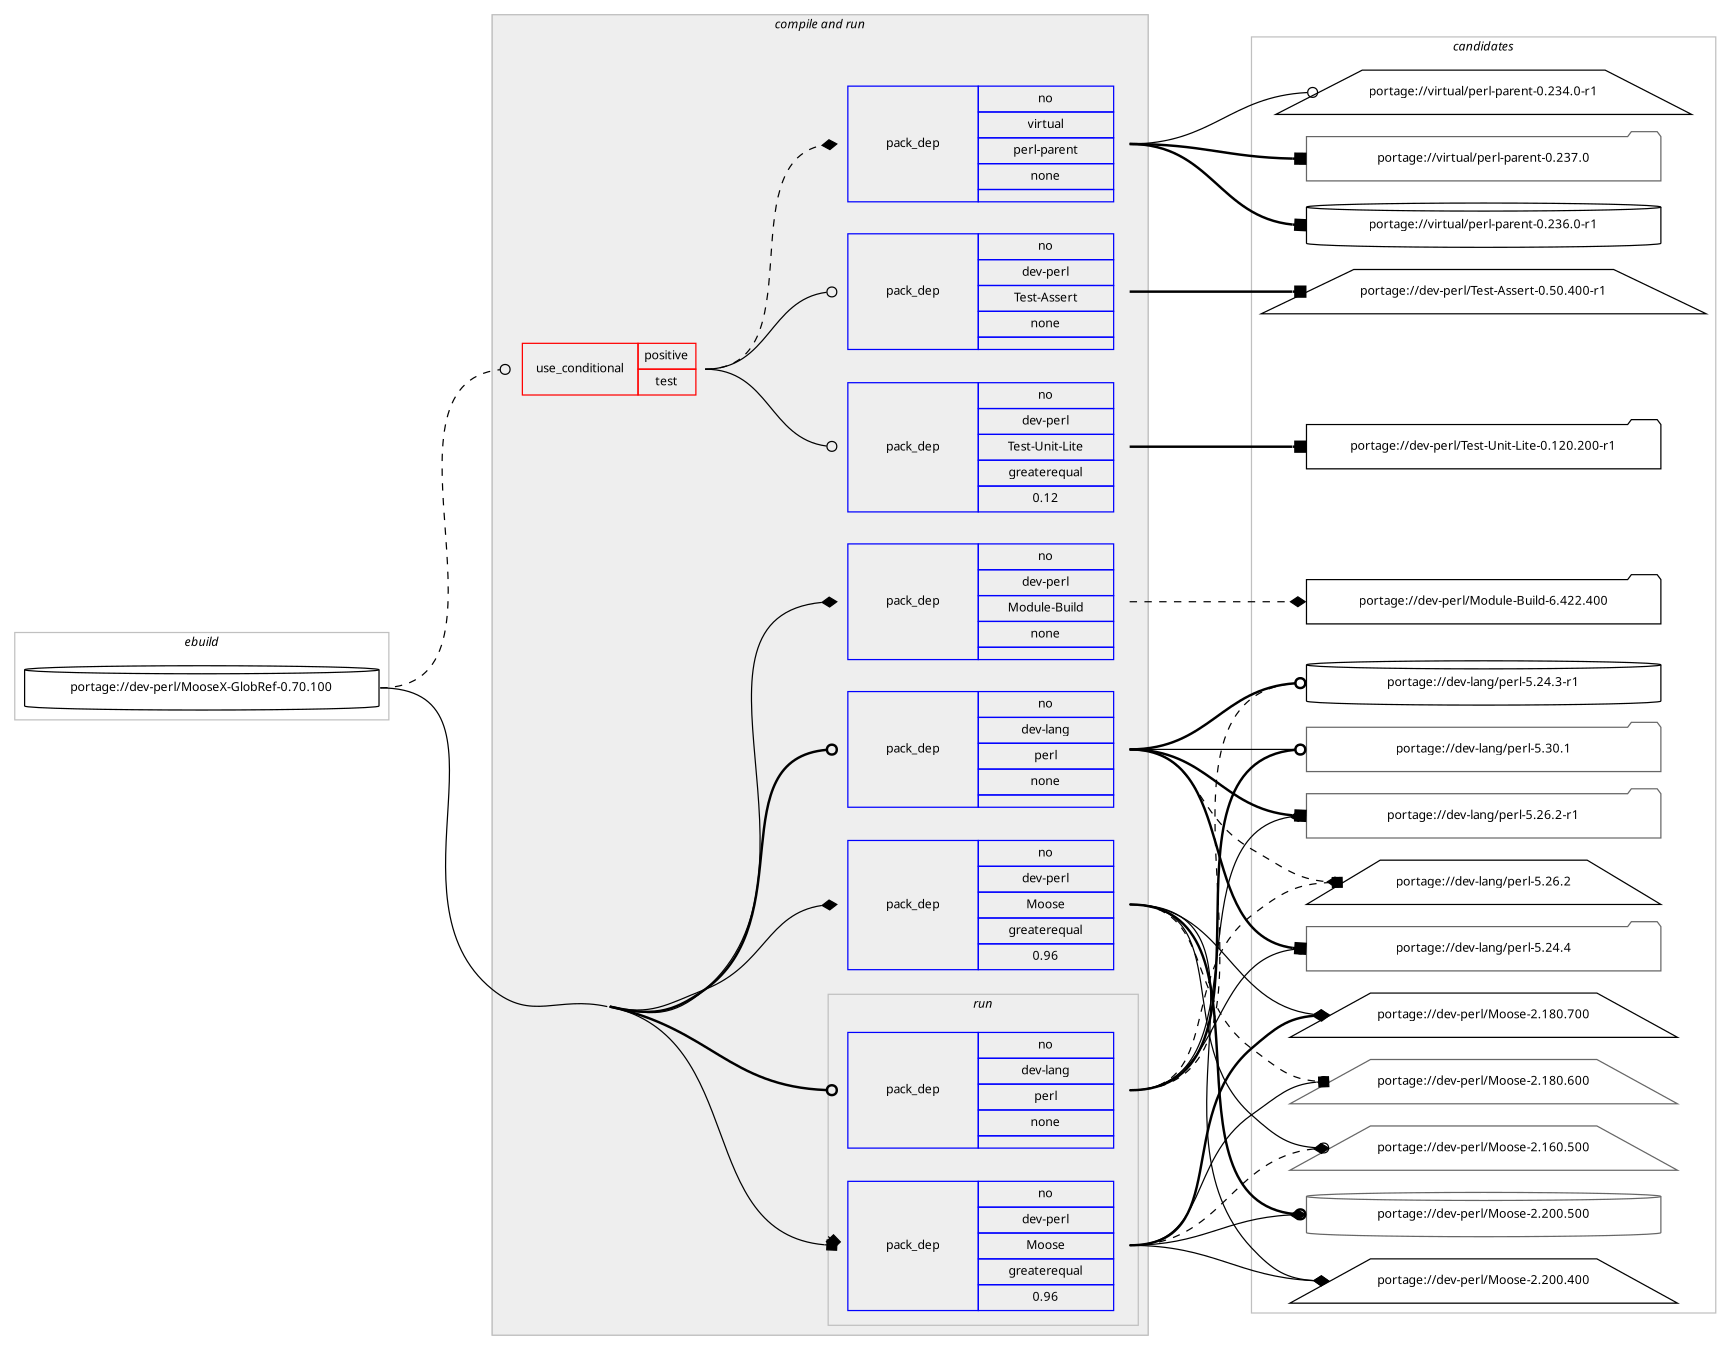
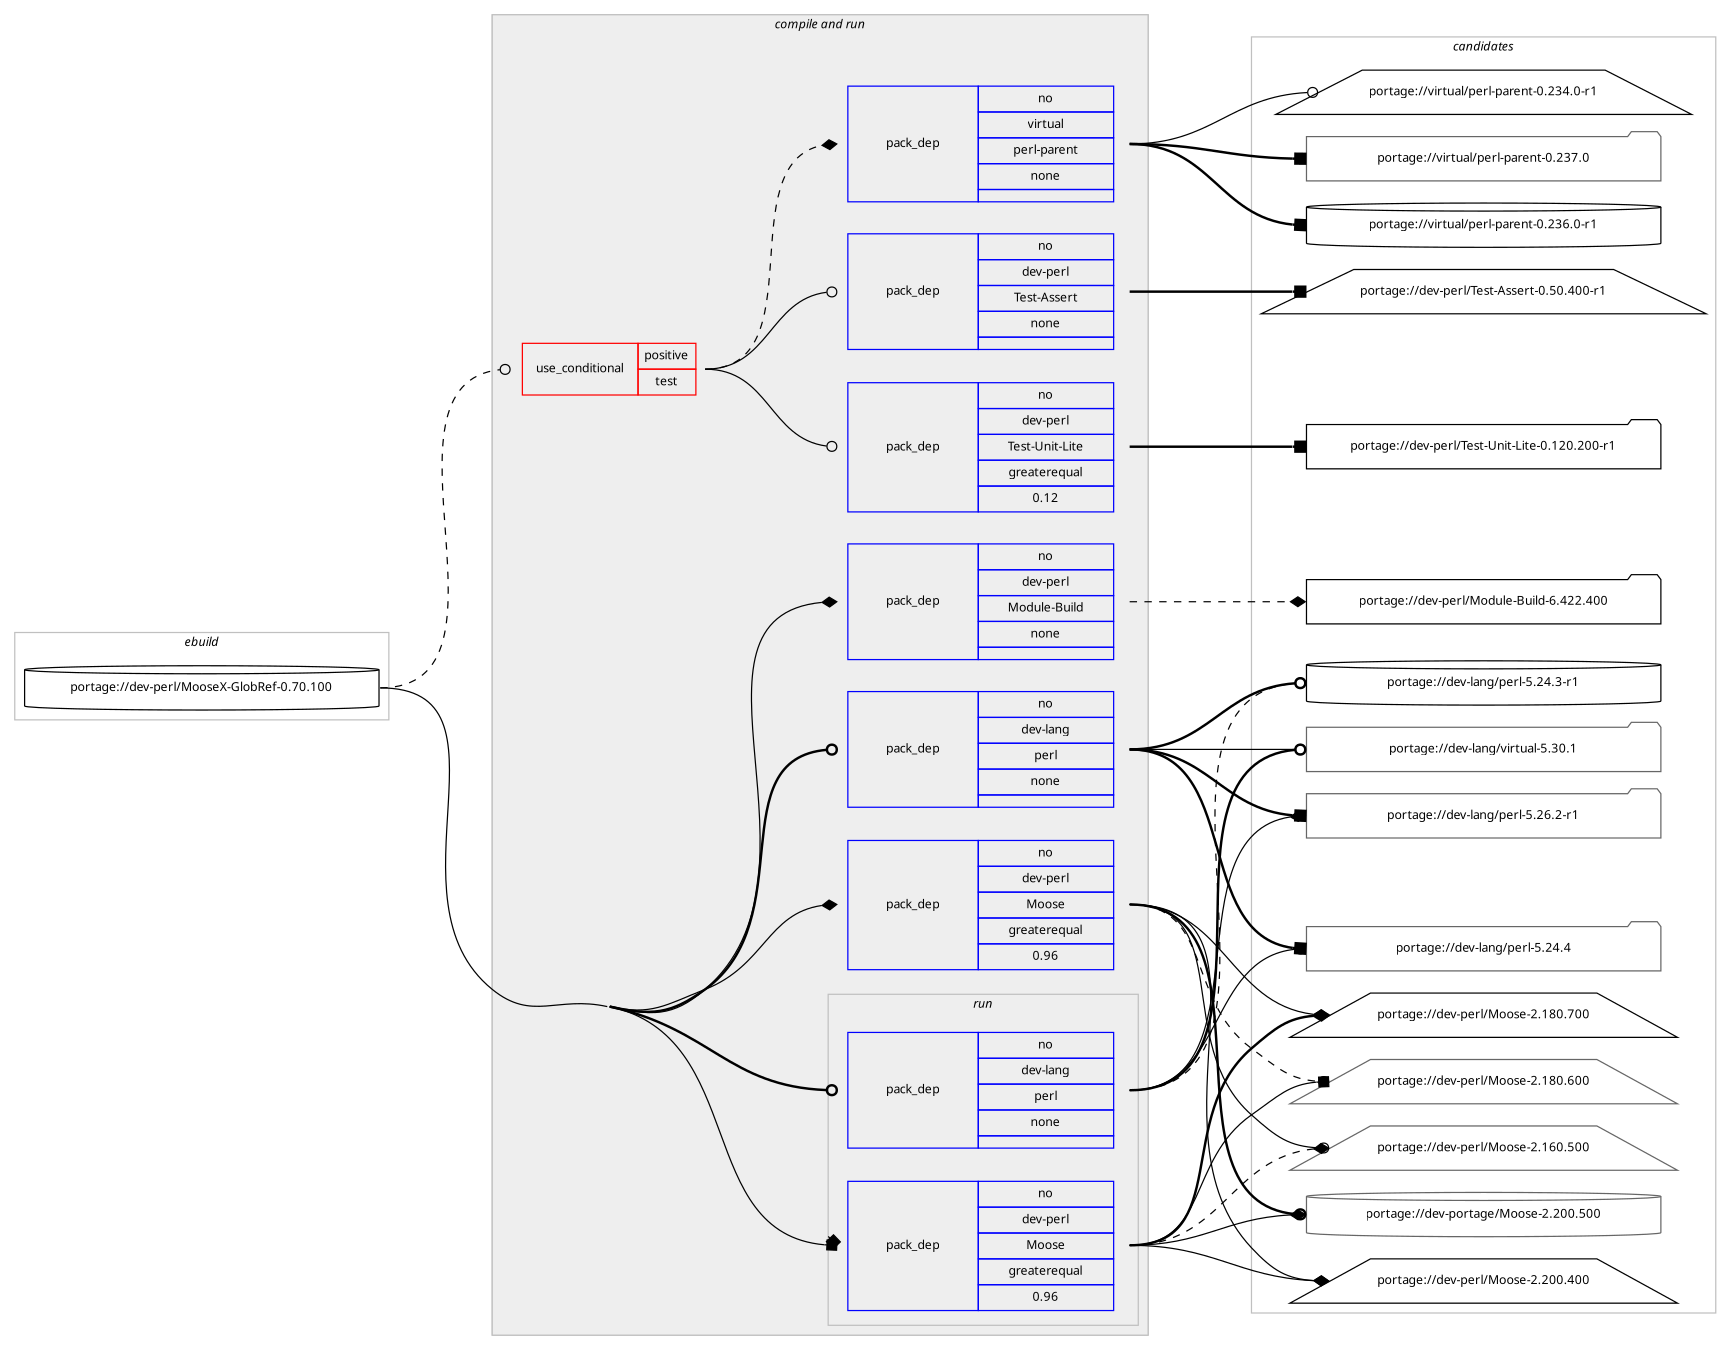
  digraph {
    compound=true
    concentrate=true
    fontname="Noto Sans"
    fontsize=10
    newrank=true
    rankdir=LR
    ranksep=1.5
    node [color=black fontname="Noto Sans" fontsize=10 shape=none]
    edge [arrowhead=odot fontname="Noto Sans" headport=w style=solid tailport=e weight=100]
    n1 [label="portage://dev-perl/MooseX-GlobRef-0.70.100" shape=cylinder width=4]
    n2 [color=blue label=<<TABLE BORDER="0" CELLBORDER="1" CELLSPACING="0" CELLPADDING="4" WIDTH="220"><TR><TD ROWSPAN="6" CELLPADDING="30">pack_dep</TD></TR><TR><TD WIDTH="110">no</TD></TR><TR><TD>dev-perl</TD></TR><TR><TD>Test-Unit-Lite</TD></TR><TR><TD>greaterequal</TD></TR><TR><TD>0.12</TD></TR></TABLE>>]
    n3 [color=blue label=<<TABLE BORDER="0" CELLBORDER="1" CELLSPACING="0" CELLPADDING="4" WIDTH="220"><TR><TD ROWSPAN="6" CELLPADDING="30">pack_dep</TD></TR><TR><TD WIDTH="110">no</TD></TR><TR><TD>dev-perl</TD></TR><TR><TD>Test-Assert</TD></TR><TR><TD>none</TD></TR><TR><TD></TD></TR></TABLE>>]
    n4 [color=blue label=<<TABLE BORDER="0" CELLBORDER="1" CELLSPACING="0" CELLPADDING="4" WIDTH="220"><TR><TD ROWSPAN="6" CELLPADDING="30">pack_dep</TD></TR><TR><TD WIDTH="110">no</TD></TR><TR><TD>virtual</TD></TR><TR><TD>perl-parent</TD></TR><TR><TD>none</TD></TR><TR><TD></TD></TR></TABLE>>]
    n5 [color=red label=<<TABLE BORDER="0" CELLBORDER="1" CELLSPACING="0" CELLPADDING="4"><TR><TD ROWSPAN="3" CELLPADDING="10">use_conditional</TD></TR><TR><TD>positive</TD></TR><TR><TD>test</TD></TR></TABLE>>]
    n6 [color=blue label=<<TABLE BORDER="0" CELLBORDER="1" CELLSPACING="0" CELLPADDING="4" WIDTH="220"><TR><TD ROWSPAN="6" CELLPADDING="30">pack_dep</TD></TR><TR><TD WIDTH="110">no</TD></TR><TR><TD>dev-lang</TD></TR><TR><TD>perl</TD></TR><TR><TD>none</TD></TR><TR><TD></TD></TR></TABLE>>]
    n7 [color=blue label=<<TABLE BORDER="0" CELLBORDER="1" CELLSPACING="0" CELLPADDING="4" WIDTH="220"><TR><TD ROWSPAN="6" CELLPADDING="30">pack_dep</TD></TR><TR><TD WIDTH="110">no</TD></TR><TR><TD>dev-perl</TD></TR><TR><TD>Module-Build</TD></TR><TR><TD>none</TD></TR><TR><TD></TD></TR></TABLE>>]
    n8 [color=blue label=<<TABLE BORDER="0" CELLBORDER="1" CELLSPACING="0" CELLPADDING="4" WIDTH="220"><TR><TD ROWSPAN="6" CELLPADDING="30">pack_dep</TD></TR><TR><TD WIDTH="110">no</TD></TR><TR><TD>dev-perl</TD></TR><TR><TD>Moose</TD></TR><TR><TD>greaterequal</TD></TR><TR><TD>0.96</TD></TR></TABLE>>]
    n9 [color=blue label=<<TABLE BORDER="0" CELLBORDER="1" CELLSPACING="0" CELLPADDING="4" WIDTH="220"><TR><TD ROWSPAN="6" CELLPADDING="30">pack_dep</TD></TR><TR><TD WIDTH="110">no</TD></TR><TR><TD>dev-lang</TD></TR><TR><TD>perl</TD></TR><TR><TD>none</TD></TR><TR><TD></TD></TR></TABLE>>]
    n10 [color=blue label=<<TABLE BORDER="0" CELLBORDER="1" CELLSPACING="0" CELLPADDING="4" WIDTH="220"><TR><TD ROWSPAN="6" CELLPADDING="30">pack_dep</TD></TR><TR><TD WIDTH="110">no</TD></TR><TR><TD>dev-perl</TD></TR><TR><TD>Moose</TD></TR><TR><TD>greaterequal</TD></TR><TR><TD>0.96</TD></TR></TABLE>>]
    n11 [label="portage://dev-perl/Test-Unit-Lite-0.120.200-r1" shape=folder width=4]
    n12 [label="portage://dev-perl/Test-Assert-0.50.400-r1" shape=trapezium width=4]
    n13 [color=gray40 label="portage://virtual/perl-parent-0.237.0" shape=folder width=4]
    n14 [label="portage://virtual/perl-parent-0.236.0-r1" shape=cylinder width=4]
    n15 [label="portage://virtual/perl-parent-0.234.0-r1" shape=trapezium width=4]
-   n16 [color=gray40 label="portage://dev-lang/perl-5.30.1" shape=folder width=4]
+   n16 [color=gray40 label="portage://dev-lang/virtual-5.30.1" shape=folder width=4]
    n17 [color=gray40 label="portage://dev-lang/perl-5.26.2-r1" shape=folder width=4]
-   n18 [label="portage://dev-lang/perl-5.26.2" shape=trapezium width=4]
    n19 [color=gray40 label="portage://dev-lang/perl-5.24.4" shape=folder width=4]
    n20 [label="portage://dev-lang/perl-5.24.3-r1" shape=cylinder width=4]
    n21 [label="portage://dev-perl/Module-Build-6.422.400" shape=folder width=4]
-   n22 [color=gray40 label="portage://dev-perl/Moose-2.200.500" shape=cylinder width=4]
+   n22 [color=gray40 label="portage://dev-portage/Moose-2.200.500" shape=cylinder width=4]
    n23 [label="portage://dev-perl/Moose-2.200.400" shape=trapezium width=4]
    n24 [label="portage://dev-perl/Moose-2.180.700" shape=trapezium width=4]
    n25 [color=gray40 label="portage://dev-perl/Moose-2.180.600" shape=trapezium width=4]
    n26 [color=gray40 label="portage://dev-perl/Moose-2.160.500" shape=trapezium width=4]
    subgraph cluster_1 {
      color=gray
      label=<<i>ebuild</i>>
      n1
    }
    subgraph cluster_2 {
      color=gray
      label=<<i>dependencies</i>>
      subgraph cluster_3 {
        color=gray
        fillcolor="#eeeeee"
        label=<<i>compile</i>>
        style=filled
        subgraph sub_4 {
          color=gray
          fillcolor="#eeeeee"
          label=<<i>compile</i>>
          style=filled
          n5
          subgraph sub_5 {
            color=gray
            fillcolor="#eeeeee"
            label=<<i>compile</i>>
            style=filled
            n2
          }
          subgraph sub_6 {
            color=gray
            fillcolor="#eeeeee"
            label=<<i>compile</i>>
            style=filled
            n3
          }
          subgraph sub_7 {
            color=gray
            fillcolor="#eeeeee"
            label=<<i>compile</i>>
            style=filled
            n4
          }
        }
        subgraph sub_8 {
          color=gray
          fillcolor="#eeeeee"
          label=<<i>compile</i>>
          style=filled
          n6
        }
        subgraph sub_9 {
          color=gray
          fillcolor="#eeeeee"
          label=<<i>compile</i>>
          style=filled
          n7
        }
        subgraph sub_10 {
          color=gray
          fillcolor="#eeeeee"
          label=<<i>compile</i>>
          style=filled
          n8
        }
      }
      subgraph cluster_11 {
        color=gray
        fillcolor="#eeeeee"
        label=<<i>compile and run</i>>
        style=filled
      }
      subgraph cluster_12 {
        color=gray
        fillcolor="#eeeeee"
        label=<<i>run</i>>
        style=filled
        subgraph sub_13 {
          color=gray
          fillcolor="#eeeeee"
          label=<<i>run</i>>
          style=filled
          n9
        }
        subgraph sub_14 {
          color=gray
          fillcolor="#eeeeee"
          label=<<i>run</i>>
          style=filled
          n10
        }
      }
    }
    subgraph cluster_15 {
      color=gray
      label=<<i>candidates</i>>
      rank=same
      subgraph sub_16 {
        color=black
        label=<<i>candidates</i>>
        nodesep=1
        rank=same
        n11
      }
      subgraph sub_17 {
        color=black
        label=<<i>candidates</i>>
        nodesep=1
        rank=same
        n12
      }
      subgraph sub_18 {
        color=black
        label=<<i>candidates</i>>
        nodesep=1
        rank=same
        n13
        n14
        n15
      }
      subgraph sub_19 {
        color=black
        label=<<i>candidates</i>>
        nodesep=1
        rank=same
        n16
        n17
-       n18
        n19
        n20
      }
      subgraph sub_20 {
        color=black
        label=<<i>candidates</i>>
        nodesep=1
        rank=same
        n21
      }
      subgraph sub_21 {
        color=black
        label=<<i>candidates</i>>
        nodesep=1
        rank=same
        n16
        n17
-       n18
        n19
        n20
      }
      subgraph sub_22 {
        color=black
        label=<<i>candidates</i>>
        nodesep=1
        rank=same
        n22
        n23
        n24
        n25
        n26
      }
      subgraph sub_23 {
        color=black
        label=<<i>candidates</i>>
        nodesep=1
        rank=same
        n22
        n23
        n24
        n25
        n26
      }
    }
    n1 -> n5 [style=dashed weight=20]
    n1 -> n6 [style=bold weight=20]
    n1 -> n7 [arrowhead=diamond weight=20]
    n1 -> n8 [arrowhead=diamond weight=20]
    n1 -> n9 [style=bold weight=20]
    n1 -> n10 [arrowhead=box weight=20]
    n2 -> n11 [arrowhead=box style=bold]
    n3 -> n12 [arrowhead=box style=bold]
    n4 -> n13 [arrowhead=box style=bold]
    n4 -> n14 [arrowhead=box style=bold]
    n4 -> n15
    n5 -> n2 [weight=20]
    n5 -> n3 [weight=20]
    n5 -> n4 [arrowhead=diamond style=dashed weight=20]
    n6 -> n16
    n6 -> n17 [arrowhead=box style=bold]
-   n6 -> n18 [arrowhead=diamond style=dashed]
    n6 -> n19 [arrowhead=box style=bold]
    n6 -> n20 [style=bold]
    n7 -> n21 [arrowhead=diamond style=dashed]
    n8 -> n22 [style=bold]
    n8 -> n23 [arrowhead=diamond]
    n8 -> n24 [arrowhead=diamond]
    n8 -> n25 [style=dashed]
    n8 -> n26
    n9 -> n16 [style=bold]
    n9 -> n17 [arrowhead=diamond]
-   n9 -> n18 [arrowhead=box style=dashed]
    n9 -> n19
    n9 -> n20 [style=dashed]
    n10 -> n22 [arrowhead=diamond]
    n10 -> n23 [arrowhead=diamond]
    n10 -> n24 [arrowhead=diamond style=bold]
    n10 -> n25 [arrowhead=box]
    n10 -> n26 [arrowhead=diamond style=dashed]
  }
